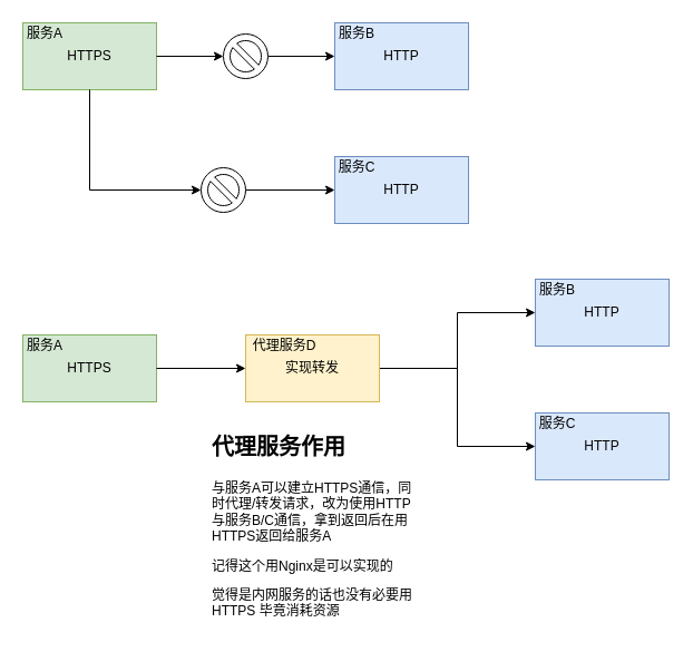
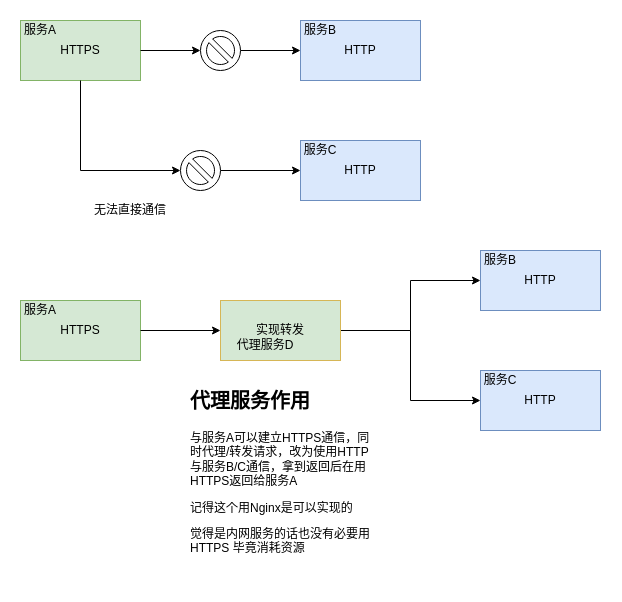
  <mxCell id="0" />
  <mxCell id="1" parent="0" />
  <mxCell id="2" style="edgeStyle=orthogonalEdgeStyle;rounded=0;orthogonalLoop=1;jettySize=auto;html=1;exitX=1;exitY=0.5;exitDx=0;exitDy=0;entryX=0;entryY=0.5;entryDx=0;entryDy=0;" edge="1" parent="1" source="10" target="6"><mxGeometry relative="1" as="geometry" /></mxCell>
  <mxCell id="3" style="edgeStyle=orthogonalEdgeStyle;rounded=0;orthogonalLoop=1;jettySize=auto;html=1;exitX=1;exitY=0.5;exitDx=0;exitDy=0;entryX=0;entryY=0.5;entryDx=0;entryDy=0;exitPerimeter=0;" edge="1" parent="1" source="12" target="8"><mxGeometry relative="1" as="geometry" /></mxCell>
  <mxCell id="4" value="HTTPS" style="rounded=0;whiteSpace=wrap;html=1;fillColor=#d5e8d4;strokeColor=#82b366;" vertex="1" parent="1"><mxGeometry x="20" y="20" width="120" height="60" as="geometry" /></mxCell>
  <mxCell id="5" value="服务A" style="text;html=1;strokeColor=none;fillColor=none;align=center;verticalAlign=middle;whiteSpace=wrap;rounded=0;" vertex="1" parent="1"><mxGeometry x="20" y="20" width="40" height="20" as="geometry" /></mxCell>
  <mxCell id="6" value="HTTP" style="rounded=0;whiteSpace=wrap;html=1;fillColor=#dae8fc;strokeColor=#6c8ebf;" vertex="1" parent="1"><mxGeometry x="300" y="20" width="120" height="60" as="geometry" /></mxCell>
  <mxCell id="7" value="服务B" style="text;html=1;strokeColor=none;fillColor=none;align=center;verticalAlign=middle;whiteSpace=wrap;rounded=0;" vertex="1" parent="1"><mxGeometry x="300" y="20" width="40" height="20" as="geometry" /></mxCell>
  <mxCell id="8" value="HTTP" style="rounded=0;whiteSpace=wrap;html=1;fillColor=#dae8fc;strokeColor=#6c8ebf;" vertex="1" parent="1"><mxGeometry x="300" y="140" width="120" height="60" as="geometry" /></mxCell>
  <mxCell id="9" value="服务C" style="text;html=1;strokeColor=none;fillColor=none;align=center;verticalAlign=middle;whiteSpace=wrap;rounded=0;" vertex="1" parent="1"><mxGeometry x="300" y="140" width="40" height="20" as="geometry" /></mxCell>
  <mxCell id="10" value="" style="verticalLabelPosition=bottom;verticalAlign=top;html=1;shape=mxgraph.basic.no_symbol" vertex="1" parent="1"><mxGeometry x="200" y="30" width="40" height="40" as="geometry" /></mxCell>
  <mxCell id="11" style="edgeStyle=orthogonalEdgeStyle;rounded=0;orthogonalLoop=1;jettySize=auto;html=1;exitX=1;exitY=0.5;exitDx=0;exitDy=0;entryX=0;entryY=0.5;entryDx=0;entryDy=0;" edge="1" parent="1" source="4" target="10"><mxGeometry relative="1" as="geometry"><mxPoint x="140" y="50" as="sourcePoint" /><mxPoint x="300" y="50" as="targetPoint" /></mxGeometry></mxCell>
  <mxCell id="12" value="" style="verticalLabelPosition=bottom;verticalAlign=top;html=1;shape=mxgraph.basic.no_symbol" vertex="1" parent="1"><mxGeometry x="180" y="150" width="40" height="40" as="geometry" /></mxCell>
  <mxCell id="13" style="edgeStyle=orthogonalEdgeStyle;rounded=0;orthogonalLoop=1;jettySize=auto;html=1;exitX=0.5;exitY=1;exitDx=0;exitDy=0;entryX=0;entryY=0.5;entryDx=0;entryDy=0;" edge="1" parent="1" source="4" target="12"><mxGeometry relative="1" as="geometry"><mxPoint x="80" y="80" as="sourcePoint" /><mxPoint x="300" y="170" as="targetPoint" /></mxGeometry></mxCell>
  <mxCell id="14" style="edgeStyle=orthogonalEdgeStyle;rounded=0;orthogonalLoop=1;jettySize=auto;html=1;exitX=1;exitY=0.25;exitDx=0;exitDy=0;entryX=0;entryY=0.5;entryDx=0;entryDy=0;" edge="1" parent="1" source="23" target="17"><mxGeometry relative="1" as="geometry"><mxPoint x="420" y="280" as="sourcePoint" /><Array as="points"><mxPoint x="340" y="330" /><mxPoint x="410" y="330" /><mxPoint x="410" y="280" /></Array></mxGeometry></mxCell>
  <mxCell id="15" value="HTTPS" style="rounded=0;whiteSpace=wrap;html=1;fillColor=#d5e8d4;strokeColor=#82b366;" vertex="1" parent="1"><mxGeometry x="20" y="300" width="120" height="60" as="geometry" /></mxCell>
  <mxCell id="16" value="服务A" style="text;html=1;strokeColor=none;fillColor=none;align=center;verticalAlign=middle;whiteSpace=wrap;rounded=0;" vertex="1" parent="1"><mxGeometry x="20" y="300" width="40" height="20" as="geometry" /></mxCell>
  <mxCell id="17" value="HTTP" style="rounded=0;whiteSpace=wrap;html=1;fillColor=#dae8fc;strokeColor=#6c8ebf;" vertex="1" parent="1"><mxGeometry x="480" y="250" width="120" height="60" as="geometry" /></mxCell>
  <mxCell id="18" value="服务B" style="text;html=1;strokeColor=none;fillColor=none;align=center;verticalAlign=middle;whiteSpace=wrap;rounded=0;" vertex="1" parent="1"><mxGeometry x="480" y="250" width="40" height="20" as="geometry" /></mxCell>
  <mxCell id="19" style="edgeStyle=orthogonalEdgeStyle;rounded=0;orthogonalLoop=1;jettySize=auto;html=1;entryX=1;entryY=0.5;entryDx=0;entryDy=0;startArrow=classic;startFill=1;endArrow=none;endFill=0;" edge="1" parent="1" source="20" target="23"><mxGeometry relative="1" as="geometry"><Array as="points"><mxPoint x="410" y="400" /><mxPoint x="410" y="330" /></Array></mxGeometry></mxCell>
  <mxCell id="20" value="HTTP" style="rounded=0;whiteSpace=wrap;html=1;fillColor=#dae8fc;strokeColor=#6c8ebf;" vertex="1" parent="1"><mxGeometry x="480" y="370" width="120" height="60" as="geometry" /></mxCell>
  <mxCell id="21" value="服务C" style="text;html=1;strokeColor=none;fillColor=none;align=center;verticalAlign=middle;whiteSpace=wrap;rounded=0;" vertex="1" parent="1"><mxGeometry x="480" y="370" width="40" height="20" as="geometry" /></mxCell>
  <mxCell id="22" style="edgeStyle=orthogonalEdgeStyle;rounded=0;orthogonalLoop=1;jettySize=auto;html=1;exitX=1;exitY=0.5;exitDx=0;exitDy=0;entryX=0;entryY=0.5;entryDx=0;entryDy=0;" edge="1" parent="1" source="15" target="23"><mxGeometry relative="1" as="geometry"><mxPoint x="80" y="300" as="sourcePoint" /><mxPoint x="150" y="390" as="targetPoint" /></mxGeometry></mxCell>
- <mxCell id="23" value="实现转发" style="rounded=0;whiteSpace=wrap;html=1;fillColor=#fff2cc;strokeColor=#d6b656;" vertex="1" parent="1"><mxGeometry x="220" y="300" width="120" height="60" as="geometry" /></mxCell>
- <mxCell id="24" value="代理服务D" style="text;html=1;strokeColor=none;fillColor=none;align=center;verticalAlign=middle;whiteSpace=wrap;rounded=0;" vertex="1" parent="1"><mxGeometry x="220" y="300" width="70" height="20" as="geometry" /></mxCell>
+ <mxCell id="23" value="实现转发" style="rounded=0;whiteSpace=wrap;html=1;fillColor=#d5e8d4;strokeColor=#d6b656;" vertex="1" parent="1"><mxGeometry x="220" y="300" width="120" height="60" as="geometry" /></mxCell>
+ <mxCell id="24" value="代理服务D" style="text;html=1;strokeColor=none;fillColor=none;align=center;verticalAlign=middle;whiteSpace=wrap;rounded=0;" vertex="1" parent="1"><mxGeometry x="230" y="335" width="70" height="20" as="geometry" /></mxCell>
  <mxCell id="25" value="&lt;h1&gt;&lt;font style=&quot;font-size: 20px&quot;&gt;代理服务作用&lt;/font&gt;&lt;/h1&gt;&lt;p&gt;与服务A可以建立HTTPS通信，同时代理/转发请求，改为使用HTTP与服务B/C通信，拿到返回后在用HTTPS返回给服务A&amp;nbsp;&lt;/p&gt;&lt;p&gt;记得这个用Nginx是可以实现的&lt;/p&gt;&lt;p&gt;觉得是内网服务的话也没有必要用HTTPS 毕竟消耗资源&lt;/p&gt;" style="text;html=1;strokeColor=none;fillColor=none;spacing=5;spacingTop=-20;whiteSpace=wrap;overflow=hidden;rounded=0;" vertex="1" parent="1"><mxGeometry x="185" y="380" width="195" height="200" as="geometry" /></mxCell>
+ <mxCell id="26" value="无法直接通信" style="text;html=1;strokeColor=none;fillColor=none;align=center;verticalAlign=middle;whiteSpace=wrap;rounded=0;" vertex="1" parent="1"><mxGeometry x="80" y="200" width="100" height="20" as="geometry" /></mxCell>
